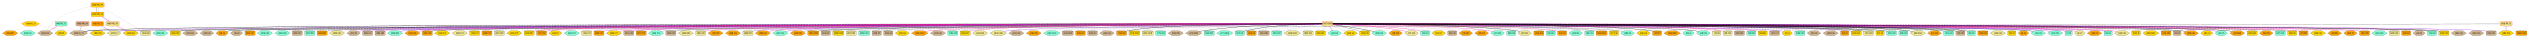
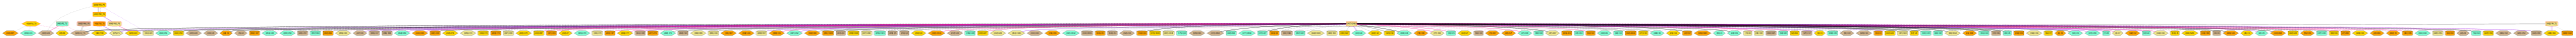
  graph {
    fontname="Liberation Sans"
    node [fillcolor=orange fontname="Liberation Sans" shape=cylinder style=filled]
    edge [color=black fontname="Liberation Sans" style=bold]
    n1 [color=red fillcolor=gold label="(429) R1_T1" shape=hexagon]
    n2 [fillcolor=tan label="(363) U16" shape=hexagon]
    n3 [label="(233) R57" shape=hexagon]
    n4 [fillcolor=aquamarine label="(234) C41" shape=hexagon]
    n5 [fillcolor=tan label="(428) U1_T1" shape=hexagon]
    n6 [color=red fillcolor=aquamarine label="(430) R2_T1"]
    n7 [fillcolor=gold label="(28) R9" shape=hexagon]
    n8 [color=red label="(431) R3_T1"]
    n9 [fillcolor=gold label="(368) TH8" shape=hexagon]
    n10 [fillcolor=khaki label="(375) P1" shape=hexagon]
    n11 [color=red fillcolor=khaki label="(432) R4_T1"]
    n12 [fillcolor=gold label="(189) D24" shape=hexagon]
    n13 [label="(188) R134"]
    n14 [color=red fillcolor=gold label="(433) T80_P3"]
    n15 [color=red fillcolor=gold label="(434) R81_P3"]
    n16 [color=red fillcolor=khaki label="(436) R82_P3"]
    n17 [color=red fillcolor=tan label="(435) R80_P3"]
    n18 [fillcolor=khaki label="(319) U20"]
    n19 [fillcolor=gold label="(320) U24" shape=hexagon]
    n20 [color=red fillcolor=khaki label="(437) GND"]
    n21 [fillcolor=aquamarine label="(120) IC1" shape=hexagon]
    n22 [fillcolor=aquamarine label="(374) P14" shape=hexagon]
    n23 [fillcolor=aquamarine label="(7) C8"]
    n24 [fillcolor=khaki label="(6) C7" shape=hexagon]
    n25 [label="(132) IC2" shape=hexagon]
    n26 [fillcolor=aquamarine label="(52) U1"]
    n27 [fillcolor=khaki label="(110) C33" shape=hexagon]
    n28 [fillcolor=gold label="(109) J6"]
    n29 [fillcolor=gold label="(366) SW1" shape=hexagon]
    n30 [label="(111) FB1"]
    n31 [fillcolor=tan label="(53) J5"]
    n32 [label="(365) U26" shape=hexagon]
    n33 [fillcolor=gold label="(41) C1" shape=hexagon]
    n34 [fillcolor=aquamarine label="(40) C5" shape=hexagon]
    n35 [label="(113) R48" shape=hexagon]
    n36 [fillcolor=gold label="(364) U25"]
    n37 [label="(55) R25" shape=hexagon]
    n38 [fillcolor=aquamarine label="(107) C31"]
    n39 [fillcolor=gold label="(48) R31"]
    n40 [label="(47) R81"]
    n41 [fillcolor=gold label="(108) C32" shape=hexagon]
    n42 [label="(46) R91" shape=hexagon]
    n43 [label="(362) P4" shape=hexagon]
    n44 [label="(361) C85"]
    n45 [fillcolor=aquamarine label="(341) C49" shape=hexagon]
    n46 [fillcolor=khaki label="(348) C56"]
    n47 [label="(43) C63"]
    n48 [fillcolor=tan label="(44) C9" shape=hexagon]
    n49 [fillcolor=aquamarine label="(56) C64"]
    n50 [fillcolor=gold label="(347) C55"]
    n51 [fillcolor=tan label="(346) C54" shape=hexagon]
    n52 [fillcolor=tan label="(345) C53" shape=hexagon]
    n53 [fillcolor=tan label="(344) C52"]
    n54 [fillcolor=aquamarine label="(343) C51" shape=hexagon]
    n55 [fillcolor=gold label="(342) C50"]
    n56 [fillcolor=tan label="(105) U10" shape=hexagon]
    n57 [fillcolor=tan label="(106) U9" shape=hexagon]
    n58 [label="(34) C4" shape=hexagon]
    n59 [fillcolor=tan label="(35) U2" shape=hexagon]
    n60 [label="(352) C47"]
    n61 [fillcolor=aquamarine label="(351) C48" shape=hexagon]
    n62 [fillcolor=aquamarine label="(350) C58" shape=hexagon]
    n63 [fillcolor=tan label="(349) C57"]
    n64 [fillcolor=aquamarine label="(357) R93"]
    n65 [label="(356) R94"]
    n66 [fillcolor=khaki label="(355) C82" shape=hexagon]
    n67 [fillcolor=tan label="(427) X1" shape=hexagon]
    n68 [fillcolor=tan label="(396) U17"]
    n69 [fillcolor=tan label="(395) R88"]
    n70 [fillcolor=aquamarine label="(394) R89" shape=hexagon]
    n71 [label="(419) C98" shape=hexagon]
    n72 [label="(420) C99"]
    n73 [fillcolor=gold label="(418) C79" shape=hexagon]
    n74 [fillcolor=khaki label="(405) C74" shape=hexagon]
    n75 [fillcolor=gold label="(404) C73"]
    n76 [label="(403) C72"]
    n77 [fillcolor=khaki label="(397) C80"]
    n78 [fillcolor=gold label="(406) C75" shape=hexagon]
    n79 [fillcolor=gold label="(413) FB7"]
    n80 [label="(417) C81"]
    n81 [fillcolor=gold label="(416) J7" shape=hexagon]
    n82 [fillcolor=aquamarine label="(415) C78" shape=hexagon]
    n83 [fillcolor=khaki label="(401) C70"]
    n84 [label="(400) C67"]
    n85 [fillcolor=gold label="(399) C77" shape=hexagon]
    n86 [fillcolor=tan label="(414) C68"]
    n87 [label="(407) C76"]
    n88 [fillcolor=aquamarine label="(402) C71" shape=hexagon]
    n89 [fillcolor=tan label="(382) C90"]
    n90 [fillcolor=khaki label="(390) R85" shape=hexagon]
    n91 [fillcolor=khaki label="(381) U19"]
    n92 [label="(391) R87" shape=hexagon]
    n93 [label="(393) U14" shape=hexagon]
    n94 [fillcolor=khaki label="(408) R97"]
    n95 [label="(388) C61" shape=hexagon]
    n96 [fillcolor=aquamarine label="(387) C62" shape=hexagon]
    n97 [label="(392) R86" shape=hexagon]
    n98 [label="(201) R108"]
    n99 [fillcolor=tan label="(203) Q3"]
    n100 [fillcolor=gold label="(208) R158"]
    n101 [fillcolor=khaki label="(207) C83"]
    n102 [fillcolor=aquamarine label="(206) C101"]
    n103 [fillcolor=tan label="(205) Q5"]
    n104 [fillcolor=tan label="(204) Q4"]
    n105 [fillcolor=gold label="(202) Q2" shape=hexagon]
    n106 [label="(218) C104" shape=hexagon]
    n107 [fillcolor=tan label="(217) U23" shape=hexagon]
    n108 [fillcolor=aquamarine label="(216) U28"]
    n109 [fillcolor=gold label="(215) U27"]
    n110 [fillcolor=khaki label="(214) U29" shape=hexagon]
    n111 [fillcolor=khaki label="(213) C103" shape=hexagon]
    n112 [fillcolor=tan label="(212) C94" shape=hexagon]
    n113 [label="(211) C89" shape=hexagon]
    n114 [fillcolor=aquamarine label="(210) C102" shape=hexagon]
    n115 [fillcolor=tan label="(219) R165"]
    n116 [label="(196) J10"]
    n117 [fillcolor=tan label="(199) J14"]
    n118 [fillcolor=tan label="(194) J13" shape=hexagon]
    n119 [label="(169) Q11"]
    n120 [fillcolor=gold label="(171) R115"]
    n121 [fillcolor=khaki label="(200) C100"]
    n122 [fillcolor=aquamarine label="(175) Q12"]
    n123 [fillcolor=tan label="(185) D36" shape=hexagon]
    n124 [fillcolor=tan label="(174) R112" shape=hexagon]
    n125 [fillcolor=aquamarine label="(184) D33"]
    n126 [fillcolor=aquamarine label="(177) R116" shape=hexagon]
    n127 [fillcolor=aquamarine label="(172) Q7"]
    n128 [label="(161) Q6"]
    n129 [fillcolor=tan label="(163) R111"]
    n130 [fillcolor=aquamarine label="(367) U22"]
    n131 [fillcolor=khaki label="(164) R106" shape=hexagon]
    n132 [fillcolor=khaki label="(180) D21"]
    n133 [fillcolor=gold label="(182) D22"]
    n134 [fillcolor=aquamarine label="(321) U4" shape=hexagon]
    n135 [fillcolor=gold label="(322) U3" shape=hexagon]
    n136 [fillcolor=gold label="(323) C16"]
    n137 [fillcolor=aquamarine label="(338) J18" shape=hexagon]
    n138 [label="(78) C28" shape=hexagon]
    n139 [fillcolor=khaki label="(77) C29" shape=hexagon]
    n140 [fillcolor=aquamarine label="(90) C21"]
    n141 [fillcolor=gold label="(104) U7" shape=hexagon]
    n142 [fillcolor=tan label="(69) C23"]
    n143 [label="(76) R47" shape=hexagon]
    n144 [label="(68) C27" shape=hexagon]
    n145 [fillcolor=aquamarine label="(67) C25" shape=hexagon]
    n146 [fillcolor=aquamarine label="(88) R36"]
    n147 [fillcolor=khaki label="(87) R37" shape=hexagon]
    n148 [label="(331) ZA1"]
    n149 [fillcolor=aquamarine label="(20) C13"]
    n150 [label="(19) C12"]
    n151 [fillcolor=aquamarine label="(332) D4" shape=hexagon]
    n152 [fillcolor=aquamarine label="(18) C11"]
    n153 [label="(334) ZA14"]
    n154 [fillcolor=gold label="(17) C10"]
    n155 [fillcolor=aquamarine label="(326) D3" shape=hexagon]
    n156 [fillcolor=gold label="(21) C14" shape=hexagon]
    n157 [label="(22) R17"]
    n158 [label="(336) FB20" shape=hexagon]
    n159 [fillcolor=aquamarine label="(80) J4" shape=hexagon]
    n160 [fillcolor=aquamarine label="(24) R19" shape=hexagon]
    n161 [fillcolor=khaki label="(79) U8"]
    n162 [fillcolor=khaki label="(25) C15"]
    n163 [fillcolor=tan label="(339) D25"]
    n164 [fillcolor=aquamarine label="(93) R40"]
    n165 [fillcolor=gold label="(94) R41"]
    n166 [fillcolor=tan label="(327) C17"]
    n167 [fillcolor=gold label="(9) C2" shape=hexagon]
    n168 [fillcolor=aquamarine label="(318) C45"]
    n169 [fillcolor=tan label="(58) C22" shape=hexagon]
    n170 [fillcolor=tan label="(328) C18" shape=hexagon]
    n171 [label="(10) C3"]
    n172 [fillcolor=gold label="(312) U12"]
    n173 [fillcolor=khaki label="(317) R24"]
    n174 [fillcolor=gold label="(57) U5"]
    n175 [fillcolor=aquamarine label="(315) C20"]
    n176 [fillcolor=aquamarine label="(83) C30"]
    n177 [fillcolor=khaki label="(98) FB14" shape=hexagon]
    n178 [label="(61) R38" shape=hexagon]
    n179 [fillcolor=aquamarine label="(314) U13"]
    n180 [fillcolor=tan label="(72) R39"]
    n181 [fillcolor=aquamarine label="(96) U6"]
    n182 [label="(316) R23"]
    n183 [fillcolor=khaki label="(313) C19" shape=hexagon]
    n184 [fillcolor=gold label="(64) D7"]
    n185 [label="(8) C6" shape=hexagon]
    n1 -- n2 [color=deeppink style=dotted]
    n1 -- n3 [style=dotted]
    n1 -- n4 [style=dotted]
    n1 -- n5 [color=deeppink style=dashed]
    n6 -- n2 [color=deeppink]
    n6 -- n5 [color=deeppink style=dashed]
    n6 -- n7 [color=purple style=dotted]
    n8 -- n5 [color=deeppink style=dotted]
    n8 -- n9 [color=gray40 style=dotted]
    n8 -- n10 [color=purple]
    n11 -- n5 [color=gray40]
    n11 -- n12 [color=purple]
    n11 -- n13 [style=dotted]
    n14 -- n15 [style=dashed]
    n14 -- n16 [color=deeppink style=dotted]
    n14 -- n17 [color=gray40 style=dotted]
    n15 -- n2 [color=gray40 style=dashed]
    n15 -- n14 [color=gray40]
    n15 -- n18 [color=purple style=dashed]
    n16 -- n14 [color=purple]
    n16 -- n19 [color=deeppink]
    n17 -- n5 [color=gray40]
    n17 -- n14 [color=purple style=dotted]
    n20 -- n2 [color=gray40 style=dotted]
    n20 -- n5
    n20 -- n10 [color=purple]
    n20 -- n18 [color=purple style=dotted]
    n20 -- n19 [style=dashed]
    n20 -- n21
    n20 -- n22 [color=purple]
    n20 -- n23 [color=purple]
    n20 -- n24 [color=deeppink]
    n20 -- n25 [style=dotted]
    n20 -- n26 [color=purple]
    n20 -- n27 [color=deeppink]
    n20 -- n28 [color=deeppink style=dotted]
    n20 -- n29 [color=deeppink style=dashed]
    n20 -- n30 [color=purple style=dotted]
    n20 -- n31 [style=dashed]
    n20 -- n32
    n20 -- n33 [color=gray40 style=dotted]
    n20 -- n34 [color=purple]
    n20 -- n35
    n20 -- n36 [color=deeppink style=dashed]
    n20 -- n37 [style=dashed]
    n20 -- n38 [style=dashed]
    n20 -- n39 [color=gray40]
    n20 -- n40 [color=deeppink]
    n20 -- n41 [color=deeppink style=dashed]
    n20 -- n42 [color=deeppink style=dotted]
    n20 -- n43 [style=dashed]
    n20 -- n44 [color=deeppink]
    n20 -- n45 [color=deeppink style=dotted]
    n20 -- n46 [color=purple style=dotted]
    n20 -- n47 [color=purple style=dashed]
    n20 -- n48 [color=deeppink style=dashed]
    n20 -- n49
-   n20 -- n50
+   n20 -- n50 [style=dotted]
    n20 -- n51 [color=deeppink style=dashed]
    n20 -- n52 [color=purple style=dotted]
    n20 -- n53 [color=purple]
    n20 -- n54 [color=purple style=dotted]
    n20 -- n55
    n20 -- n56 [color=gray40 style=dashed]
    n20 -- n57 [style=dotted]
    n20 -- n58
    n20 -- n59 [style=dotted]
    n20 -- n60 [style=dashed]
    n20 -- n61 [color=purple style=dashed]
    n20 -- n62 [style=dashed]
    n20 -- n63 [style=dashed]
    n20 -- n64 [color=deeppink style=dashed]
    n20 -- n65 [color=gray40]
    n20 -- n66 [color=deeppink style=dashed]
    n20 -- n67 [color=purple]
    n20 -- n68 [color=purple]
    n20 -- n69 [color=purple style=dashed]
    n20 -- n70 [color=purple]
    n20 -- n71 [color=deeppink]
    n20 -- n72
    n20 -- n73 [color=gray40 style=dotted]
    n20 -- n74 [color=purple style=dashed]
    n20 -- n75 [color=deeppink style=dotted]
    n20 -- n76 [style=dashed]
    n20 -- n77 [color=deeppink style=dotted]
    n20 -- n78 [style=dashed]
    n20 -- n79 [color=deeppink]
    n20 -- n80 [color=deeppink]
    n20 -- n81 [color=purple style=dashed]
    n20 -- n82 [color=deeppink style=dotted]
    n20 -- n83 [color=purple style=dashed]
    n20 -- n84 [color=deeppink]
    n20 -- n85 [color=deeppink]
    n20 -- n86 [color=purple]
    n20 -- n87 [color=gray40 style=dashed]
    n20 -- n88 [color=gray40]
    n20 -- n89 [color=gray40]
    n20 -- n90 [color=purple style=dashed]
-   n20 -- n91 [color=deeppink]
+   n20 -- n91 [color=gray40]
    n20 -- n92 [color=gray40 style=dashed]
    n20 -- n93 [color=deeppink style=dotted]
    n20 -- n94 [color=purple]
    n20 -- n95 [color=deeppink]
    n20 -- n96 [color=purple]
    n20 -- n97 [color=gray40]
    n20 -- n98
    n20 -- n99 [color=gray40]
    n20 -- n100 [color=purple style=dashed]
    n20 -- n101 [color=deeppink style=dashed]
    n20 -- n102 [style=dashed]
    n20 -- n103 [color=gray40]
    n20 -- n104 [color=gray40 style=dashed]
    n20 -- n105 [color=deeppink style=dashed]
    n20 -- n106 [color=deeppink]
    n20 -- n107 [style=dashed]
    n20 -- n108 [color=gray40 style=dashed]
    n20 -- n109 [color=deeppink]
    n20 -- n110 [color=gray40 style=dotted]
    n20 -- n111 [color=purple]
    n20 -- n112 [color=gray40 style=dotted]
    n20 -- n113 [style=dotted]
    n20 -- n114 [color=gray40 style=dashed]
    n20 -- n115 [style=dotted]
    n20 -- n116 [color=purple style=dashed]
    n20 -- n117 [color=purple style=dotted]
    n20 -- n118 [color=purple style=dashed]
    n20 -- n119
    n20 -- n120 [color=gray40 style=dashed]
    n20 -- n121 [color=deeppink style=dotted]
    n20 -- n122 [color=deeppink style=dashed]
    n20 -- n123 [style=dotted]
    n20 -- n124
    n20 -- n125 [color=gray40 style=dotted]
    n20 -- n126 [color=gray40 style=dashed]
    n20 -- n127
    n20 -- n128 [style=dashed]
    n20 -- n129 [color=purple style=dashed]
    n20 -- n130 [style=dashed]
    n20 -- n131 [color=gray40 style=dotted]
    n20 -- n132 [color=deeppink style=dotted]
    n20 -- n133 [style=dashed]
    n20 -- n134 [color=purple]
    n20 -- n135 [style=dashed]
    n20 -- n136 [color=gray40]
    n20 -- n137
    n20 -- n138 [color=gray40 style=dashed]
    n20 -- n139 [color=deeppink]
    n20 -- n140 [color=deeppink]
    n20 -- n141 [color=purple style=dashed]
    n20 -- n142 [color=deeppink style=dotted]
    n20 -- n143 [color=deeppink style=dashed]
    n20 -- n144 [color=deeppink style=dashed]
    n20 -- n145 [color=deeppink]
    n20 -- n146 [style=dashed]
    n20 -- n147
    n20 -- n148 [style=dotted]
    n20 -- n149 [style=dotted]
    n20 -- n150 [color=deeppink]
    n20 -- n151 [color=purple style=dashed]
    n20 -- n152 [style=dashed]
    n20 -- n153 [color=gray40]
    n20 -- n154 [color=deeppink style=dashed]
    n20 -- n155 [color=gray40]
    n20 -- n156 [color=purple style=dashed]
    n20 -- n157
    n20 -- n158 [style=dotted]
    n20 -- n159 [color=gray40 style=dashed]
    n20 -- n160
    n20 -- n161 [color=deeppink style=dashed]
    n20 -- n162 [color=deeppink]
    n20 -- n163 [color=gray40 style=dotted]
    n20 -- n164 [color=gray40 style=dotted]
    n20 -- n165 [color=deeppink]
    n20 -- n166 [color=deeppink style=dashed]
    n20 -- n167 [color=purple]
    n20 -- n168 [style=dashed]
    n20 -- n169 [style=dashed]
    n20 -- n170 [color=deeppink style=dotted]
    n20 -- n171 [style=dashed]
    n20 -- n172 [color=purple]
    n20 -- n173
    n20 -- n174 [color=gray40]
    n20 -- n175
    n20 -- n176 [color=deeppink style=dotted]
    n20 -- n177
    n20 -- n178 [style=dashed]
    n20 -- n179
    n20 -- n180
    n20 -- n181
    n20 -- n182 [style=dashed]
    n20 -- n183 [style=dotted]
    n20 -- n184 [color=purple style=dotted]
    n20 -- n185 [style=dotted]
  }
